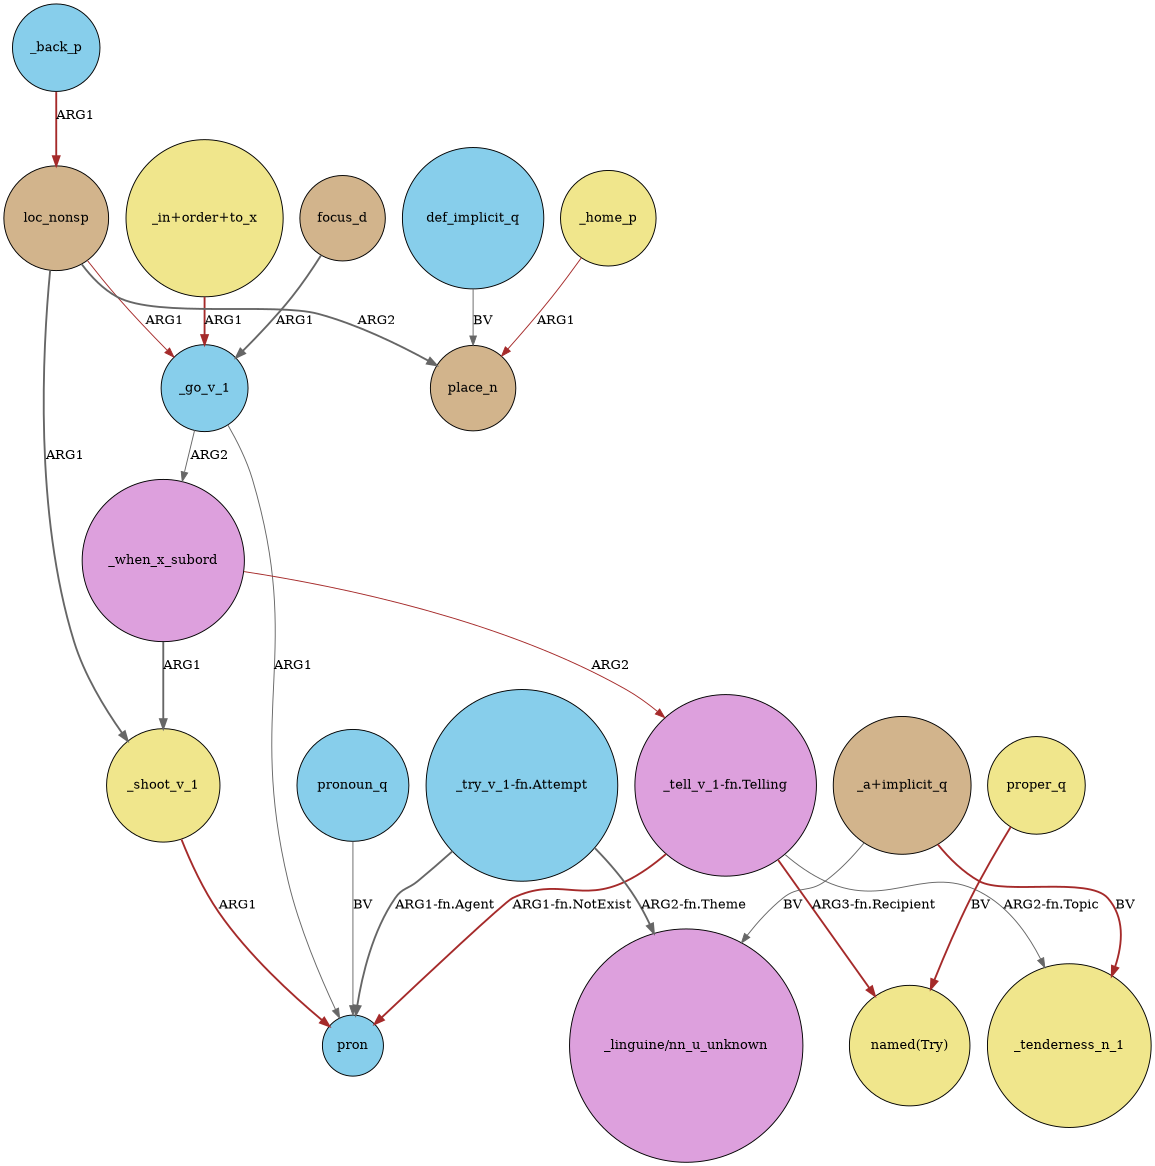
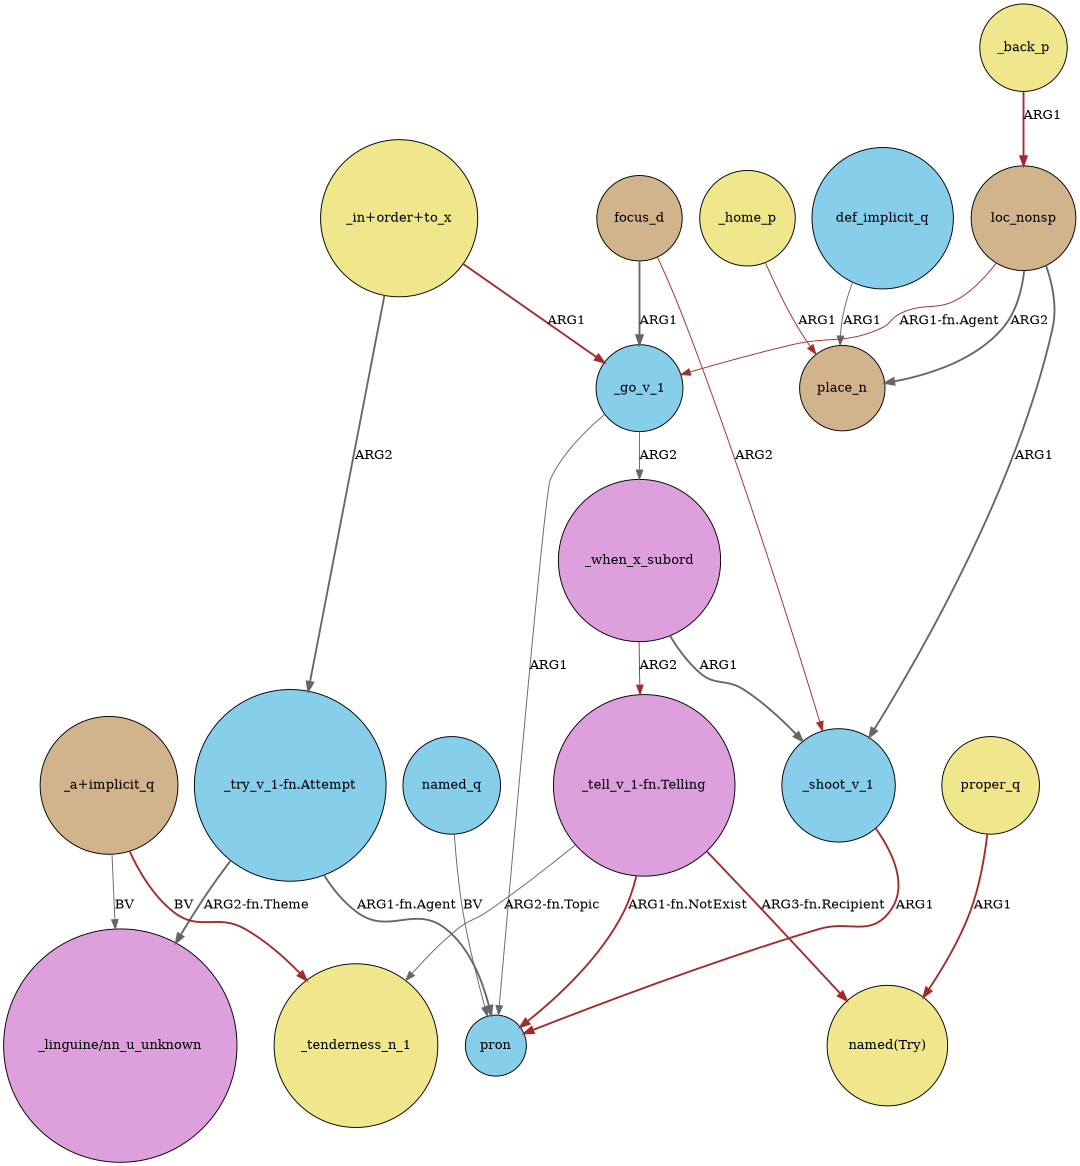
  digraph {
    node [fillcolor=khaki shape=circle style=filled]
    edge [color=gray40 style=bold]
    pron [fillcolor=skyblue]
-   _shoot_v_1
+   _shoot_v_1 [fillcolor=skyblue]
    focus_d [fillcolor=tan]
    _go_v_1 [fillcolor=skyblue]
    _when_x_subord [fillcolor=plum]
    "_tell_v_1-fn.Telling" [fillcolor=plum]
    def_implicit_q [fillcolor=skyblue]
    place_n [fillcolor=tan]
    _tenderness_n_1
    "named(Try)"
-   pronoun_q [fillcolor=skyblue]
+   pronoun_q [fillcolor=skyblue label=named_q]
    "_in+order+to_x"
    "_try_v_1-fn.Attempt" [fillcolor=skyblue]
    "_linguine/nn_u_unknown" [fillcolor=plum]
    n15 [fillcolor=tan label="_a+implicit_q"]
    loc_nonsp [fillcolor=tan]
-   _back_p [fillcolor=skyblue]
+   _back_p
    proper_q
    _home_p
    _shoot_v_1 -> pron [color=brown label=ARG1]
+   focus_d -> _shoot_v_1 [color=brown label=ARG2 style=solid]
    focus_d -> _go_v_1 [label=ARG1]
    _go_v_1 -> pron [label=ARG1 style=solid]
    _go_v_1 -> _when_x_subord [label=ARG2 style=solid]
    _when_x_subord -> _shoot_v_1 [label=ARG1]
    _when_x_subord -> "_tell_v_1-fn.Telling" [color=brown label=ARG2 style=solid]
    "_tell_v_1-fn.Telling" -> pron [color=brown label="ARG1-fn.NotExist"]
    "_tell_v_1-fn.Telling" -> _tenderness_n_1 [label="ARG2-fn.Topic" style=solid]
    "_tell_v_1-fn.Telling" -> "named(Try)" [color=brown label="ARG3-fn.Recipient"]
-   def_implicit_q -> place_n [label=BV style=solid]
+   def_implicit_q -> place_n [label=ARG1 style=solid]
    pronoun_q -> pron [label=BV style=solid]
    "_in+order+to_x" -> _go_v_1 [color=brown label=ARG1]
+   "_in+order+to_x" -> "_try_v_1-fn.Attempt" [label=ARG2]
    "_try_v_1-fn.Attempt" -> pron [label="ARG1-fn.Agent"]
    "_try_v_1-fn.Attempt" -> "_linguine/nn_u_unknown" [label="ARG2-fn.Theme"]
    n15 -> _tenderness_n_1 [color=brown label=BV]
    n15 -> "_linguine/nn_u_unknown" [label=BV style=solid]
    loc_nonsp -> _shoot_v_1 [label=ARG1]
-   loc_nonsp -> _go_v_1 [color=brown label=ARG1 style=solid]
+   loc_nonsp -> _go_v_1 [color=brown label="ARG1-fn.Agent" style=solid]
    loc_nonsp -> place_n [label=ARG2]
    _back_p -> loc_nonsp [color=brown label=ARG1]
-   proper_q -> "named(Try)" [color=brown label=BV]
+   proper_q -> "named(Try)" [color=brown label=ARG1]
    _home_p -> place_n [color=brown label=ARG1 style=solid]
  }
